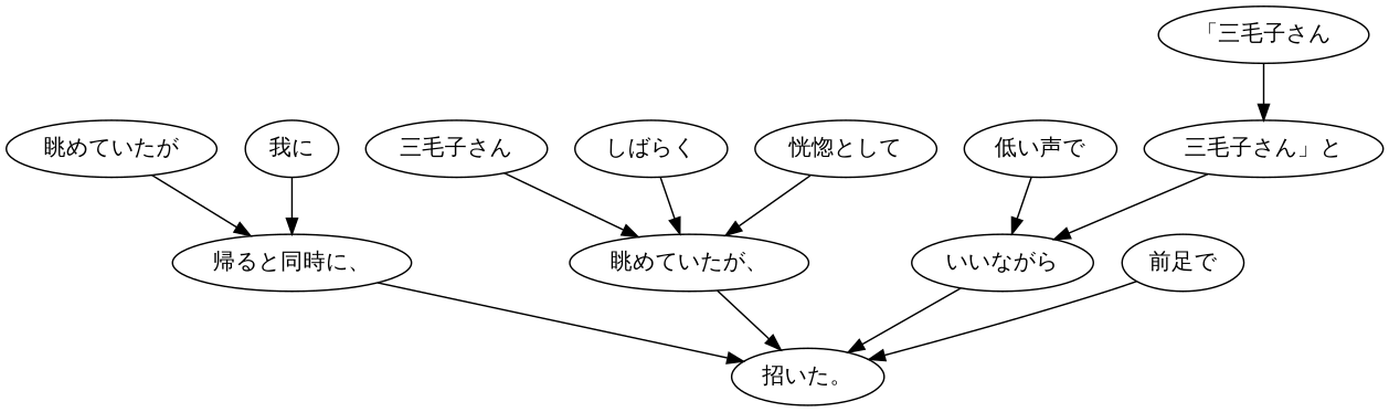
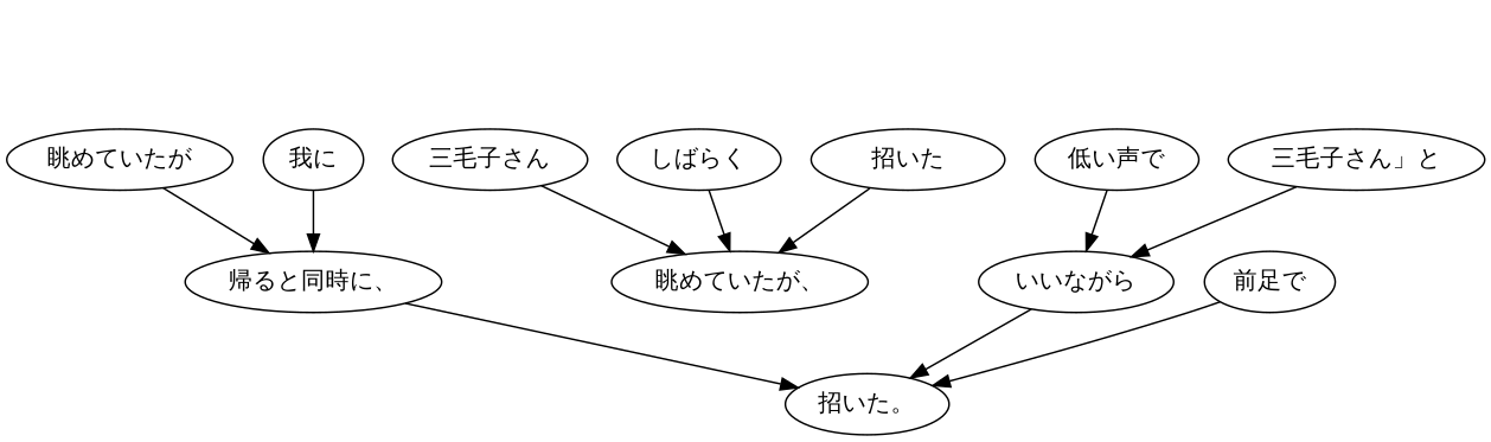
  digraph {
    n1 [label="三毛子さん"]
    n2 [label="眺めていたが、"]
    n3 [label="招いた。"]
    n4 [label="しばらく"]
-   n5 [label="恍惚として"]
+   n5 [label="招いた"]
    n6 [label="眺めていたが"]
    n7 [label="帰ると同時に、"]
    n8 [label="我に"]
    n9 [label="低い声で"]
    n10 [label="いいながら"]
-   n11 [label="「三毛子さん"]
    n12 [label="三毛子さん」と"]
    n13 [label="前足で"]
    n1 -> n2
-   n2 -> n3
    n4 -> n2
    n5 -> n2
    n6 -> n7
    n7 -> n3
    n8 -> n7
    n9 -> n10
    n10 -> n3
-   n11 -> n12
    n12 -> n10
    n13 -> n3
  }
